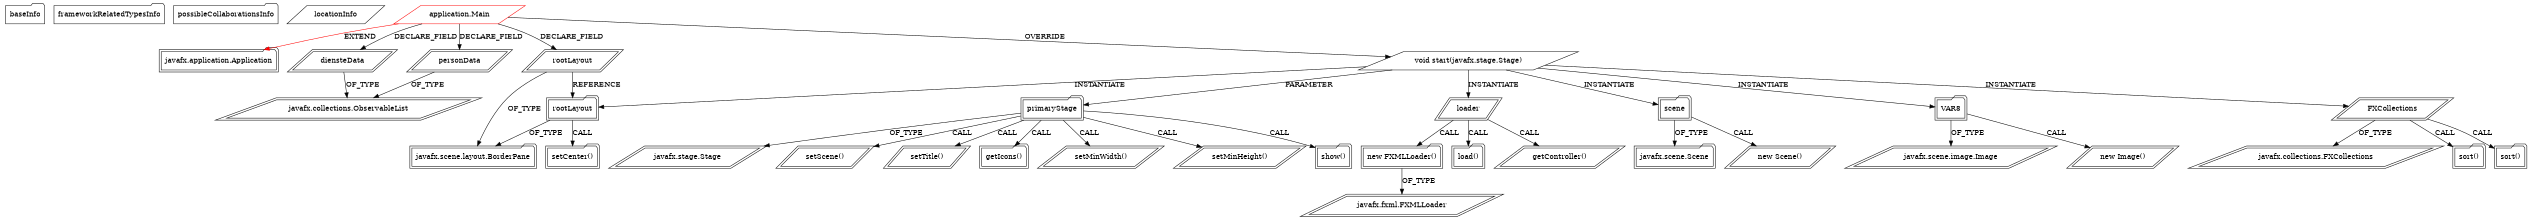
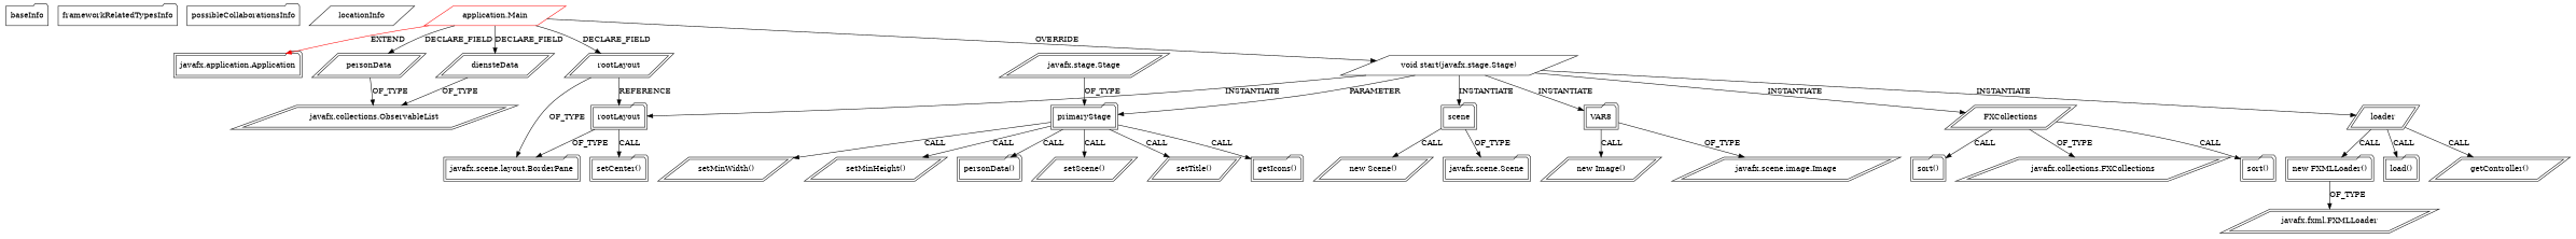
  digraph {
    node [shape=parallelogram isFrameworkType=true vertexType=INSIDE_CALL peripheries=2]
    baseInfo [category=extension_graph graphId=519 isAnonymous=false possibleRelation=false shape=folder isFrameworkType="" vertexType="" peripheries=""]
    frameworkRelatedTypesInfo [0="javafx.application.Application" shape=folder isFrameworkType="" vertexType="" peripheries=""]
    possibleCollaborationsInfo [shape=folder isFrameworkType="" vertexType="" peripheries=""]
    locationInfo [contextSignature=Main filePath="/GrundbausteineV-dienstplan-techdemo/dienstplan-techdemo-master/Dienstplan Software/src/application/Main.java" graphId=519 projectName="GrundbausteineV-dienstplan-techdemo" isFrameworkType="" vertexType="" peripheries=""]
    n5 [color=red isFrameworkType=false label="application.Main" vertexType=ROOT_CLIENT_CLASS_DECLARATION peripheries=""]
    n6 [label="javafx.application.Application" shape=folder vertexType=FRAMEWORK_CLASS_TYPE]
    n7 [label=diensteData vertexType=FIELD_DECLARATION]
    n8 [label=personData vertexType=FIELD_DECLARATION]
    n9 [label=rootLayout vertexType=FIELD_DECLARATION]
    n10 [isFrameworkType=false label="void start(javafx.stage.Stage)" vertexType=OVERRIDING_METHOD_DECLARATION peripheries=""]
    n11 [label="javafx.collections.ObservableList" vertexType=FRAMEWORK_INTERFACE_TYPE]
    n12 [label="javafx.scene.layout.BorderPane" shape=folder vertexType=FRAMEWORK_CLASS_TYPE]
    n13 [label=rootLayout shape=folder vertexType=VARIABLE_EXPRESION]
    n14 [label=primaryStage shape=folder vertexType=PARAMETER_DECLARATION]
    n15 [label=loader vertexType=VARIABLE_EXPRESION]
    n16 [label=scene shape=folder vertexType=VARIABLE_EXPRESION]
    n17 [label=VAR8 shape=folder vertexType=VARIABLE_EXPRESION]
    n18 [label=FXCollections vertexType=VARIABLE_EXPRESION]
    n19 [label="setCenter()" shape=folder]
    n20 [label="javafx.stage.Stage" vertexType=FRAMEWORK_CLASS_TYPE]
    n21 [label="setScene()"]
    n22 [label="setTitle()"]
    n23 [label="getIcons()" shape=folder]
    n24 [label="setMinWidth()"]
    n25 [label="setMinHeight()"]
-   n26 [label="show()" shape=folder]
+   n26 [label="personData()" shape=folder]
    n27 [label="new FXMLLoader()" shape=folder vertexType=CONSTRUCTOR_CALL]
    n28 [label="load()" shape=folder]
    n29 [label="getController()"]
    n30 [label="javafx.scene.Scene" shape=folder vertexType=FRAMEWORK_CLASS_TYPE]
    n31 [label="new Scene()" vertexType=CONSTRUCTOR_CALL]
    n32 [label="javafx.scene.image.Image" vertexType=FRAMEWORK_CLASS_TYPE]
    n33 [label="new Image()" vertexType=CONSTRUCTOR_CALL]
    n34 [label="javafx.collections.FXCollections" vertexType=FRAMEWORK_CLASS_TYPE]
    n35 [label="sort()" shape=folder]
    n36 [label="sort()" shape=folder]
    n37 [label="javafx.fxml.FXMLLoader" vertexType=FRAMEWORK_CLASS_TYPE]
    n5 -> n6 [color=red label=EXTEND]
    n5 -> n7 [label=DECLARE_FIELD]
    n5 -> n8 [label=DECLARE_FIELD]
    n5 -> n9 [label=DECLARE_FIELD]
    n5 -> n10 [label=OVERRIDE]
    n7 -> n11 [label=OF_TYPE]
    n8 -> n11 [label=OF_TYPE]
    n9 -> n12 [label=OF_TYPE]
    n9 -> n13 [label=REFERENCE]
    n10 -> n13 [label=INSTANTIATE]
    n10 -> n14 [label=PARAMETER]
    n10 -> n15 [label=INSTANTIATE]
    n10 -> n16 [label=INSTANTIATE]
    n10 -> n17 [label=INSTANTIATE]
    n10 -> n18 [label=INSTANTIATE]
    n13 -> n12 [label=OF_TYPE]
    n13 -> n19 [label=CALL]
-   n14 -> n20 [label=OF_TYPE]
+   n20 -> n14 [label=OF_TYPE]
    n14 -> n21 [label=CALL]
    n14 -> n22 [label=CALL]
    n14 -> n23 [label=CALL]
    n14 -> n24 [label=CALL]
    n14 -> n25 [label=CALL]
    n14 -> n26 [label=CALL]
    n15 -> n27 [label=CALL]
    n15 -> n28 [label=CALL]
    n15 -> n29 [label=CALL]
    n16 -> n30 [label=OF_TYPE]
    n16 -> n31 [label=CALL]
    n17 -> n32 [label=OF_TYPE]
    n17 -> n33 [label=CALL]
    n18 -> n34 [label=OF_TYPE]
    n18 -> n35 [label=CALL]
    n18 -> n36 [label=CALL]
    n27 -> n37 [label=OF_TYPE]
  }
